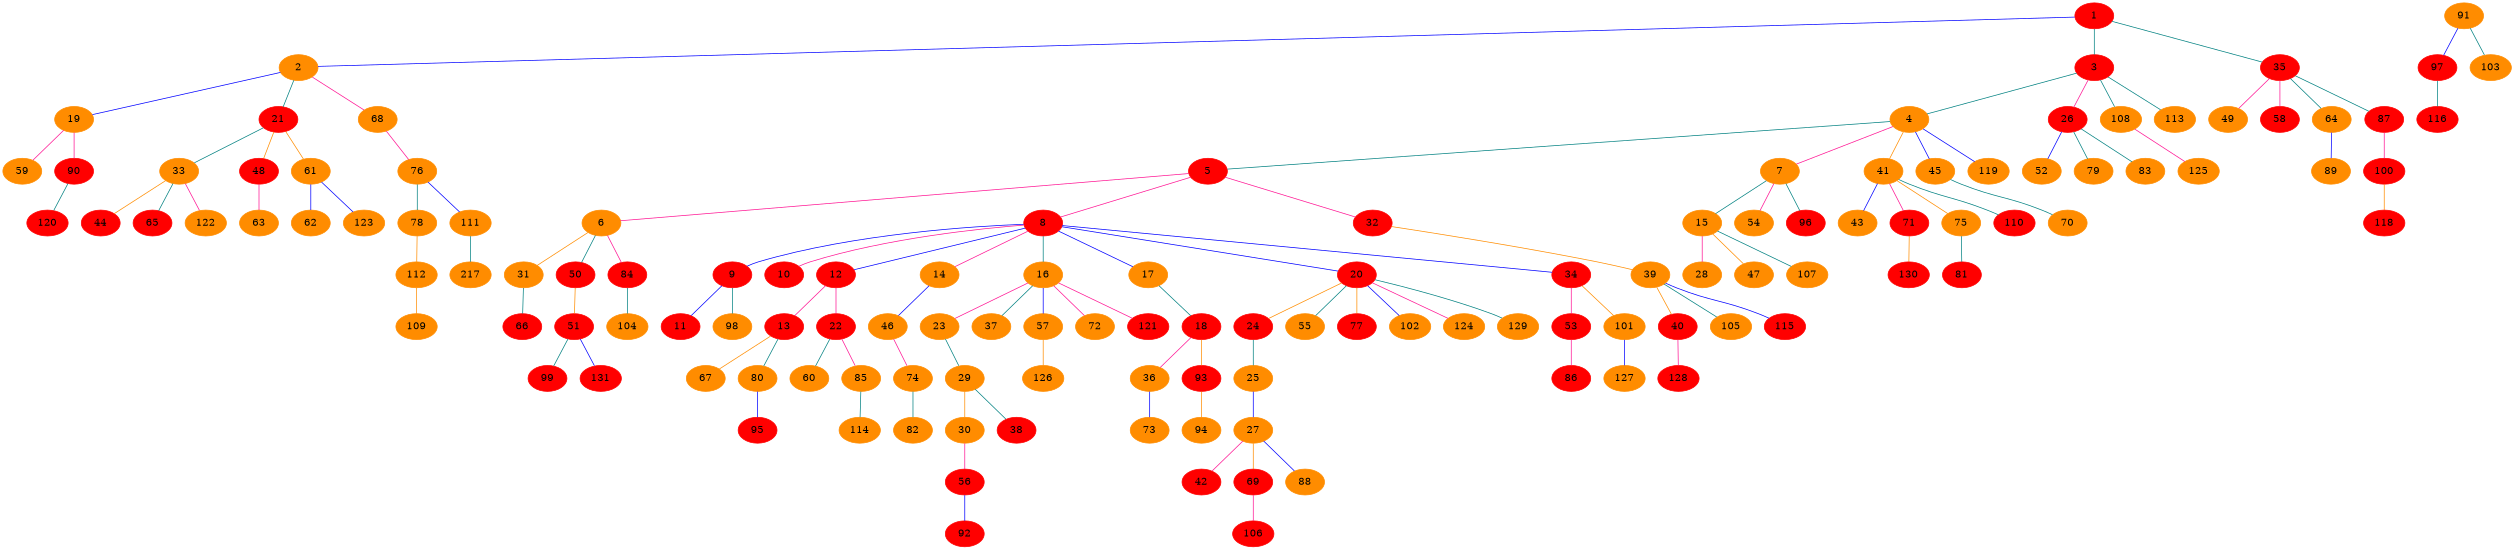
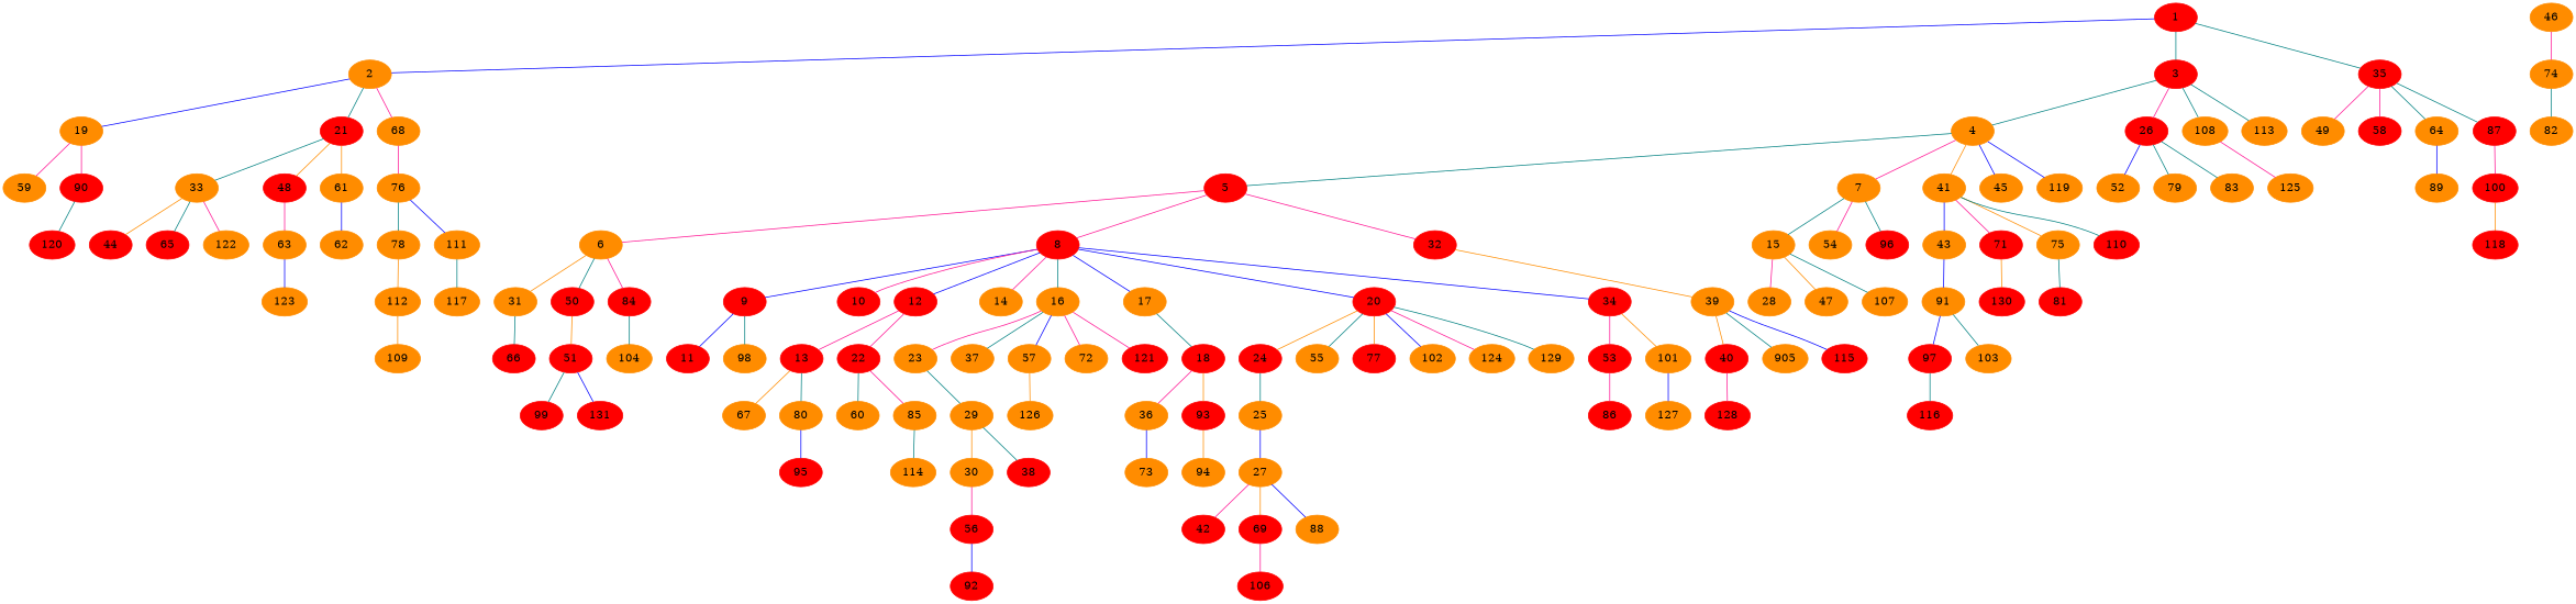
  graph {
    node [color=darkorange style=filled]
    edge [color=teal]
    1 [color=red]
    2
    3 [color=red]
    35 [color=red]
    19
    21 [color=red]
    68
    4
    26 [color=red]
    108
    113
    49
    58 [color=red]
    64
    87 [color=red]
    59
    90 [color=red]
    33
    48 [color=red]
    61
    76
    5 [color=red]
    7
    41
    45
    119
    52
    79
    83
    125
    6
    8 [color=red]
    32 [color=red]
    15
    54
    96 [color=red]
    43
    71 [color=red]
    75
    110 [color=red]
-   70
    31
    50 [color=red]
    84 [color=red]
    9 [color=red]
    10 [color=red]
    12 [color=red]
    14
    16
    17
    20 [color=red]
    34 [color=red]
    39
    66 [color=red]
    51 [color=red]
    104
    28
    47
    107
    11 [color=red]
    98
    13 [color=red]
    22 [color=red]
    46
    23
    37
    57
    72
    121 [color=red]
    18 [color=red]
    24 [color=red]
    55
    77 [color=red]
    102
    124
    129
    53 [color=red]
    101
    67
    80
    60
    85
    95 [color=red]
    74
    29
    126
    36
    93 [color=red]
    73
    94
    120 [color=red]
    25
    44 [color=red]
    65 [color=red]
    122
    63
    62
    123
    114
    30
    38 [color=red]
    27
    42 [color=red]
    69 [color=red]
    88
    106 [color=red]
    56 [color=red]
    92 [color=red]
    40 [color=red]
-   105
+   105 [label=905]
    115 [color=red]
    86 [color=red]
    127
    89
    100 [color=red]
    128 [color=red]
    91
    130 [color=red]
    81 [color=red]
    97 [color=red]
    103
    82
    99 [color=red]
    131 [color=red]
    78
    111
    112
-   117 [label=217]
+   117
    109
    118 [color=red]
    116 [color=red]
    1 -- 2 [color=blue]
    1 -- 3
    1 -- 35
    2 -- 19 [color=blue]
    2 -- 21
    2 -- 68 [color=deeppink]
    3 -- 4
    3 -- 26 [color=deeppink]
    3 -- 108
    3 -- 113
    35 -- 49 [color=deeppink]
    35 -- 58 [color=deeppink]
    35 -- 64
    35 -- 87
    19 -- 59 [color=deeppink]
    19 -- 90 [color=deeppink]
    21 -- 33
    21 -- 48 [color=darkorange]
    21 -- 61 [color=darkorange]
    68 -- 76 [color=deeppink]
    4 -- 5
    4 -- 7 [color=deeppink]
    4 -- 41 [color=darkorange]
    4 -- 45 [color=blue]
    4 -- 119 [color=blue]
    26 -- 52 [color=blue]
    26 -- 79
    26 -- 83
    108 -- 125 [color=deeppink]
    64 -- 89 [color=blue]
    87 -- 100 [color=deeppink]
    90 -- 120
    33 -- 44 [color=darkorange]
    33 -- 65
    33 -- 122 [color=deeppink]
    48 -- 63 [color=deeppink]
    61 -- 62 [color=blue]
-   61 -- 123 [color=blue]
+   63 -- 123 [color=blue]
    76 -- 78
    76 -- 111 [color=blue]
    5 -- 6 [color=deeppink]
    5 -- 8 [color=deeppink]
    5 -- 32 [color=deeppink]
    7 -- 15
    7 -- 54 [color=deeppink]
    7 -- 96
    41 -- 43 [color=blue]
    41 -- 71 [color=deeppink]
    41 -- 75 [color=darkorange]
    41 -- 110
-   45 -- 70
    6 -- 31 [color=darkorange]
    6 -- 50
    6 -- 84 [color=deeppink]
    8 -- 9 [color=blue]
    8 -- 10 [color=deeppink]
    8 -- 12 [color=blue]
    8 -- 14 [color=deeppink]
    8 -- 16
    8 -- 17 [color=blue]
    8 -- 20 [color=blue]
    8 -- 34 [color=blue]
    32 -- 39 [color=darkorange]
    15 -- 28 [color=deeppink]
    15 -- 47 [color=darkorange]
    15 -- 107
+   43 -- 91 [color=blue]
    71 -- 130 [color=darkorange]
    75 -- 81
    31 -- 66
    50 -- 51 [color=darkorange]
    84 -- 104
    9 -- 11 [color=blue]
    9 -- 98
    12 -- 13 [color=deeppink]
    12 -- 22 [color=deeppink]
-   14 -- 46 [color=blue]
    16 -- 23 [color=deeppink]
    16 -- 37
    16 -- 57 [color=blue]
    16 -- 72 [color=deeppink]
    16 -- 121 [color=deeppink]
    17 -- 18
    20 -- 24 [color=darkorange]
    20 -- 55
    20 -- 77 [color=darkorange]
    20 -- 102 [color=blue]
    20 -- 124 [color=deeppink]
    20 -- 129
    34 -- 53 [color=deeppink]
    34 -- 101 [color=darkorange]
    39 -- 40 [color=darkorange]
    39 -- 105
    39 -- 115 [color=blue]
    51 -- 99
    51 -- 131 [color=blue]
    13 -- 67 [color=darkorange]
    13 -- 80
    22 -- 60
    22 -- 85 [color=deeppink]
    46 -- 74 [color=deeppink]
    23 -- 29
    57 -- 126 [color=darkorange]
    18 -- 36 [color=deeppink]
    18 -- 93 [color=darkorange]
    24 -- 25
    53 -- 86 [color=deeppink]
    101 -- 127 [color=blue]
    80 -- 95 [color=blue]
    85 -- 114
    74 -- 82
    29 -- 30 [color=darkorange]
    29 -- 38
    36 -- 73 [color=blue]
    93 -- 94 [color=darkorange]
    25 -- 27 [color=blue]
    30 -- 56 [color=deeppink]
    27 -- 42 [color=deeppink]
    27 -- 69 [color=darkorange]
    27 -- 88 [color=blue]
    69 -- 106 [color=deeppink]
    56 -- 92 [color=blue]
    40 -- 128 [color=deeppink]
    100 -- 118 [color=darkorange]
    91 -- 97 [color=blue]
    91 -- 103
    97 -- 116
    78 -- 112 [color=darkorange]
    111 -- 117
    112 -- 109 [color=darkorange]
  }
